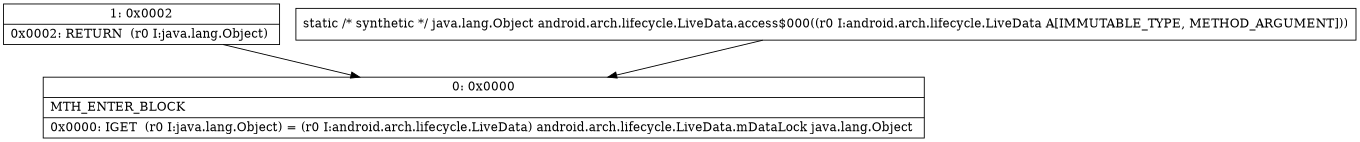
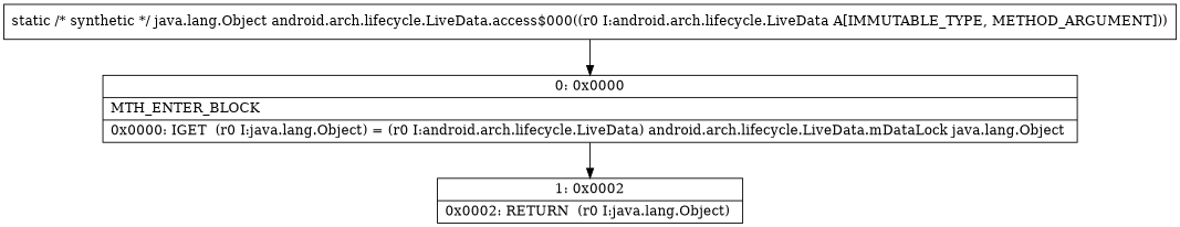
  digraph {
    node [shape=record]
    n1 [label="{0\:\ 0x0000|MTH_ENTER_BLOCK\l|0x0000: IGET  (r0 I:java.lang.Object) = (r0 I:android.arch.lifecycle.LiveData) android.arch.lifecycle.LiveData.mDataLock java.lang.Object \l}"]
    n2 [label="{1\:\ 0x0002|0x0002: RETURN  (r0 I:java.lang.Object) \l}"]
    n3 [label="{static \/* synthetic *\/ java.lang.Object android.arch.lifecycle.LiveData.access$000((r0 I:android.arch.lifecycle.LiveData A[IMMUTABLE_TYPE, METHOD_ARGUMENT])) }"]
-   n2 -> n1
+   n1 -> n2
    n3 -> n1
  }
